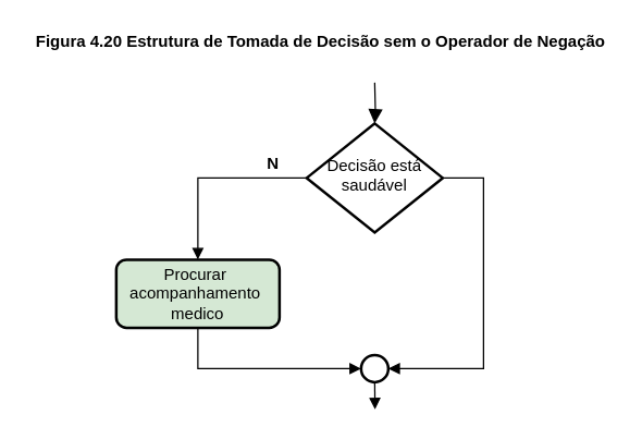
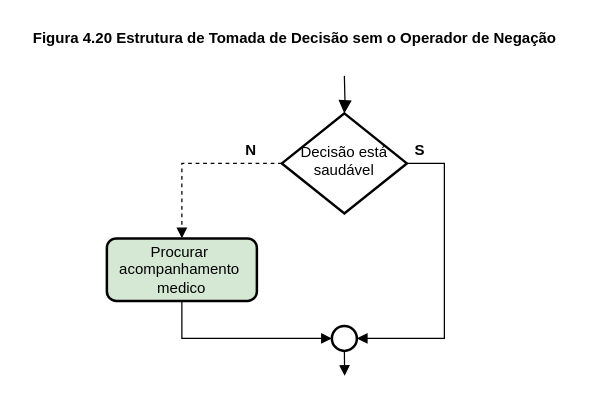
  <mxCell id="0" />
  <mxCell id="1" parent="0" />
  <mxCell id="2" value="" style="group" vertex="1" connectable="0" parent="1"><mxGeometry x="85" y="60" width="270" height="240" as="geometry" /></mxCell>
  <mxCell id="3" value="" style="rounded=0;html=1;jettySize=auto;orthogonalLoop=1;fontSize=11;endArrow=block;endFill=1;endSize=8;strokeWidth=1;shadow=0;labelBackgroundColor=none;edgeStyle=orthogonalEdgeStyle;" parent="2" target="4" edge="1"><mxGeometry relative="1" as="geometry"><mxPoint x="190" as="sourcePoint" /></mxGeometry></mxCell>
  <mxCell id="4" value="Decisão está&lt;br&gt;saudável" style="rhombus;whiteSpace=wrap;html=1;shadow=0;fontFamily=Helvetica;fontSize=12;align=center;strokeWidth=2;spacing=6;spacingTop=-4;" parent="2" vertex="1"><mxGeometry x="140" y="30" width="100" height="80" as="geometry" /></mxCell>
  <mxCell id="5" value="Procurar&amp;nbsp;&lt;br&gt;acompanhamento&amp;nbsp;&lt;br&gt;medico&lt;br&gt;" style="rounded=1;whiteSpace=wrap;html=1;fontSize=12;glass=0;strokeWidth=2;shadow=0;fillColor=#d5e8d4;" parent="2" vertex="1"><mxGeometry y="130" width="120" height="50" as="geometry" /></mxCell>
- <mxCell id="6" style="edgeStyle=orthogonalEdgeStyle;rounded=0;orthogonalLoop=1;jettySize=auto;html=1;exitX=0;exitY=0.5;exitDx=0;exitDy=0;endArrow=block;endFill=1;strokeWidth=1;" edge="1" parent="2" source="4" target="5"><mxGeometry relative="1" as="geometry"><Array as="points"><mxPoint x="60" y="70" /></Array></mxGeometry></mxCell>
+ <mxCell id="6" style="edgeStyle=orthogonalEdgeStyle;rounded=0;orthogonalLoop=1;jettySize=auto;html=1;exitX=0;exitY=0.5;exitDx=0;exitDy=0;endArrow=block;endFill=1;strokeWidth=1;dashed=1;" edge="1" parent="2" source="4" target="5"><mxGeometry relative="1" as="geometry"><Array as="points"><mxPoint x="60" y="70" /></Array></mxGeometry></mxCell>
  <mxCell id="7" style="edgeStyle=orthogonalEdgeStyle;rounded=0;orthogonalLoop=1;jettySize=auto;html=1;exitX=0.5;exitY=1;exitDx=0;exitDy=0;exitPerimeter=0;endArrow=block;endFill=1;strokeWidth=1;" edge="1" parent="2" source="8"><mxGeometry relative="1" as="geometry"><mxPoint x="190.238" y="240" as="targetPoint" /></mxGeometry></mxCell>
  <mxCell id="8" value="" style="strokeWidth=2;html=1;shape=mxgraph.flowchart.start_2;whiteSpace=wrap;" vertex="1" parent="2"><mxGeometry x="180" y="200" width="20" height="20" as="geometry" /></mxCell>
  <mxCell id="9" style="edgeStyle=orthogonalEdgeStyle;rounded=0;orthogonalLoop=1;jettySize=auto;html=1;exitX=1;exitY=0.5;exitDx=0;exitDy=0;entryX=1;entryY=0.5;entryDx=0;entryDy=0;entryPerimeter=0;endArrow=block;endFill=1;strokeWidth=1;" edge="1" parent="2" source="4" target="8"><mxGeometry relative="1" as="geometry"><Array as="points"><mxPoint x="270" y="70" /><mxPoint x="270" y="210" /></Array></mxGeometry></mxCell>
  <mxCell id="10" style="edgeStyle=orthogonalEdgeStyle;rounded=0;orthogonalLoop=1;jettySize=auto;html=1;exitX=0.5;exitY=1;exitDx=0;exitDy=0;entryX=0;entryY=0.5;entryDx=0;entryDy=0;entryPerimeter=0;endArrow=block;endFill=1;strokeWidth=1;" edge="1" parent="2" source="5" target="8"><mxGeometry relative="1" as="geometry" /></mxCell>
  <mxCell id="11" value="&lt;b&gt;N&lt;/b&gt;" style="text;html=1;align=center;verticalAlign=middle;resizable=0;points=[];autosize=1;strokeColor=none;fillColor=none;" vertex="1" parent="2"><mxGeometry x="105" y="50" width="20" height="20" as="geometry" /></mxCell>
+ <mxCell id="12" value="S" style="text;html=1;align=center;verticalAlign=middle;resizable=0;points=[];autosize=1;strokeColor=none;fillColor=none;fontStyle=1" vertex="1" parent="2"><mxGeometry x="240" y="50" width="20" height="20" as="geometry" /></mxCell>
  <mxCell id="13" value="&lt;b&gt;Figura 4.20 Estrutura de Tomada de Decisão sem o Operador de Negação&lt;/b&gt;" style="text;html=1;align=center;verticalAlign=middle;resizable=0;points=[];autosize=1;strokeColor=none;fillColor=none;" vertex="1" parent="1"><mxGeometry x="20" width="430" height="20" as="geometry" y="20" /></mxCell>
